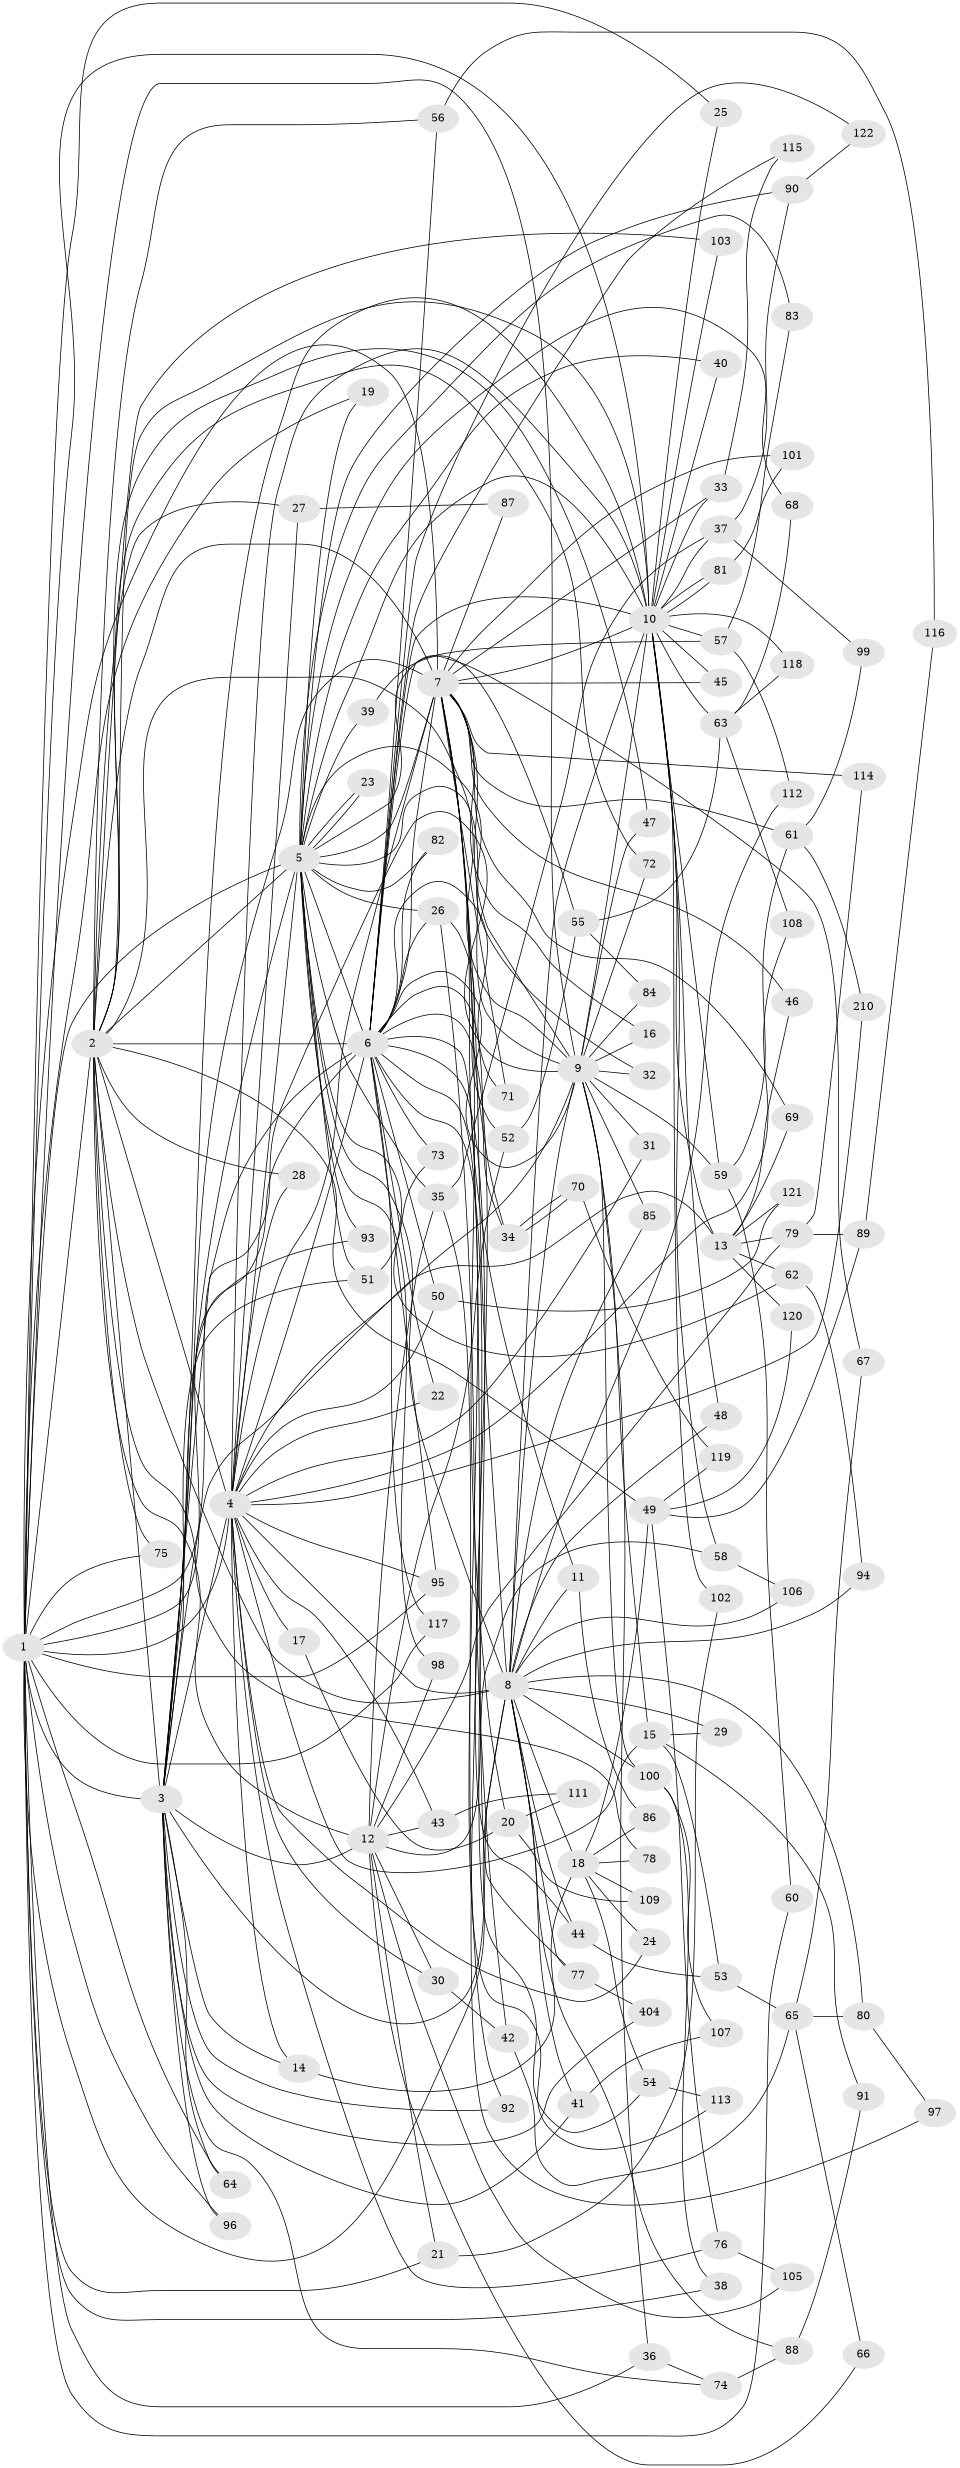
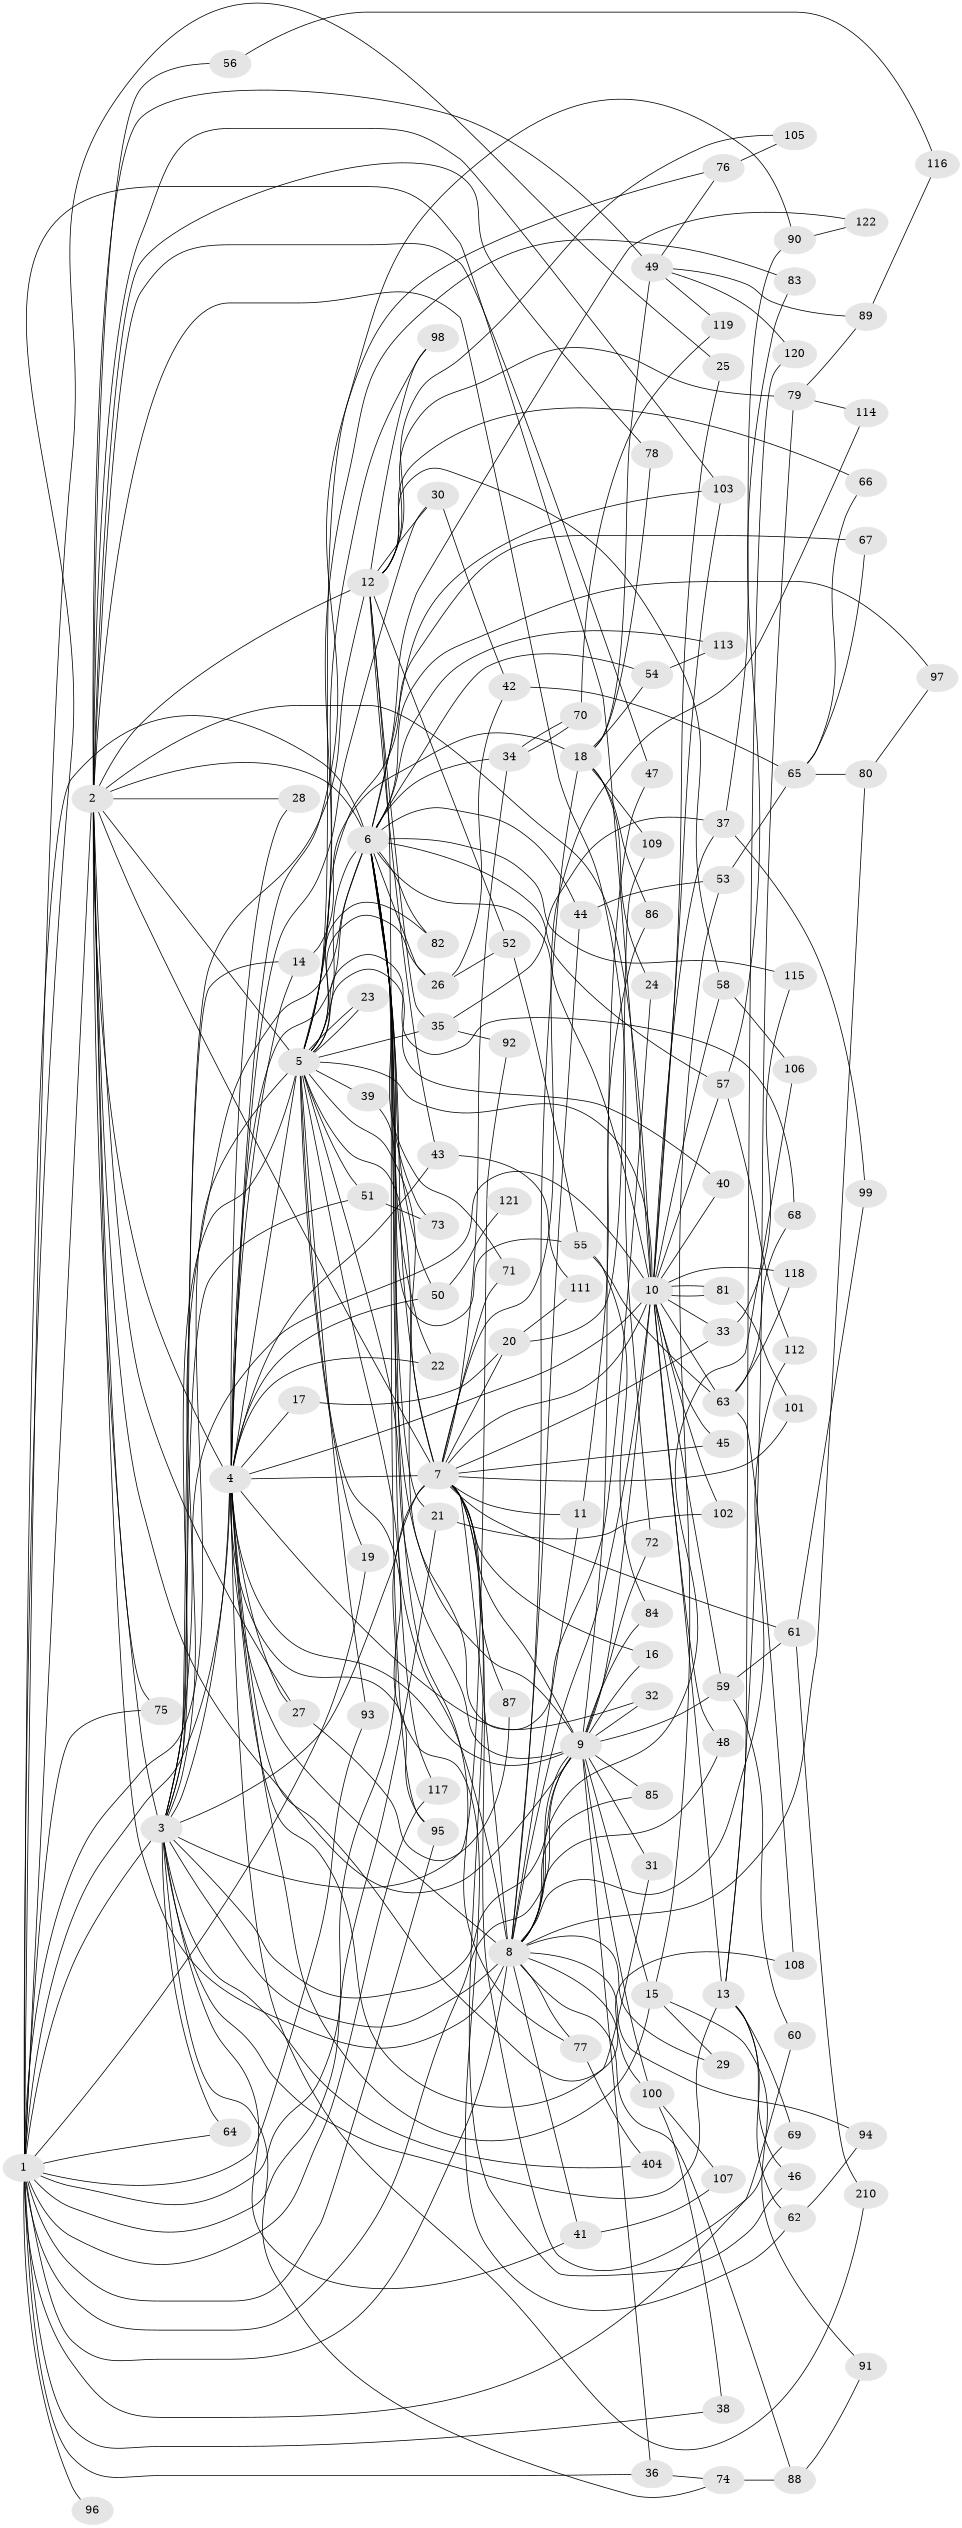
  graph {
    rankdir=LR
    node [color=gray90 style=filled]
    1
    2
    3
    4
    5
    6
    7
    8
    9
    10
    19
    21
    25
    36
    38
    60
    64
    75
    93
    96
    117
    95
    12
    27
    28
    47
    49
    56
    72
    78
    103
    13
    14
    41
    51
    74
    92
    n38 [label=404]
    15
    17
    22
    24
    30
    31
    43
    50
    76
    108
    n49 [label=210]
    39
    23
    26
    32
    35
    40
    62
    67
    68
    82
    83
    90
    98
    34
    44
    54
    57
    71
    73
    77
    97
    113
    115
    122
    11
    16
    20
    33
    45
    46
    61
    69
    87
    101
    114
    18
    29
    48
    80
    85
    88
    94
    100
    106
    112
    59
    84
    37
    58
    63
    81
    102
    118
    55
    52
    66
    79
    105
    120
    89
    119
    116
    121
    107
    53
    91
    42
    111
    70
    86
    109
    99
    65
    1 -- 2
    1 -- 3
    1 -- 4
    1 -- 5
    1 -- 6
    1 -- 7
    1 -- 8
    1 -- 9
    1 -- 10
    1 -- 19
    1 -- 21
    1 -- 25
    1 -- 36
    1 -- 38
    1 -- 60
    1 -- 64
    1 -- 75
    1 -- 93
    1 -- 96
    1 -- 117
    1 -- 95
    2 -- 3
    2 -- 4
    2 -- 5
    2 -- 6
    2 -- 7
    2 -- 8
    2 -- 9
    2 -- 10
    2 -- 75
    2 -- 12
    2 -- 27
    2 -- 28
    2 -- 47
    2 -- 49
    2 -- 56
    2 -- 72
    2 -- 78
    2 -- 103
    3 -- 4
    3 -- 5
    3 -- 6
    3 -- 7
    3 -- 8
    3 -- 9
    3 -- 10
    3 -- 64
-   3 -- 96
    3 -- 12
    3 -- 13
    3 -- 14
    3 -- 41
    3 -- 51
    3 -- 74
    3 -- 92
    3 -- n38
    4 -- 5
    4 -- 6
    4 -- 7
    4 -- 8
    4 -- 9
    4 -- 10
    4 -- 95
    4 -- 27
    4 -- 28
    4 -- 14
    4 -- 15
    4 -- 17
    4 -- 22
    4 -- 24
    4 -- 30
    4 -- 31
    4 -- 43
    4 -- 50
    4 -- 76
    4 -- 108
    4 -- n49
    5 -- 6
    5 -- 7
    5 -- 8
    5 -- 9
    5 -- 10
    5 -- 19
    5 -- 93
    5 -- 51
    5 -- 39
    5 -- 23
    5 -- 23
    5 -- 26
    5 -- 32
    5 -- 35
    5 -- 40
    5 -- 62
    5 -- 67
    5 -- 68
    5 -- 82
    5 -- 83
    5 -- 90
    5 -- 98
    6 -- 7
    6 -- 9
    6 -- 10
    6 -- 117
    6 -- 95
-   6 -- 56
+   6 -- 103
    6 -- 22
    6 -- 50
    6 -- 26
    6 -- 82
    6 -- 34
    6 -- 44
    6 -- 54
    6 -- 57
    6 -- 71
    6 -- 73
    6 -- 77
    6 -- 97
    6 -- 113
    6 -- 115
    6 -- 122
    7 -- 8
    7 -- 9
    7 -- 10
    7 -- 34
    7 -- 71
    7 -- 11
    7 -- 16
    7 -- 20
    7 -- 33
    7 -- 45
    7 -- 46
    7 -- 61
    7 -- 69
    7 -- 87
    7 -- 101
    7 -- 114
    8 -- 9
    8 -- 10
    8 -- 41
    8 -- 44
    8 -- 77
    8 -- 11
    8 -- 18
    8 -- 29
    8 -- 48
    8 -- 80
    8 -- 85
    8 -- 88
    8 -- 94
    8 -- 100
    8 -- 106
    8 -- 112
    9 -- 10
    9 -- 36
    9 -- 47
    9 -- 72
    9 -- 15
    9 -- 31
    9 -- 32
    9 -- 16
    9 -- 85
    9 -- 100
    9 -- 59
    9 -- 84
    10 -- 25
    10 -- 103
    10 -- 13
    10 -- 40
    10 -- 57
    10 -- 33
    10 -- 45
    10 -- 48
    10 -- 59
    10 -- 37
    10 -- 58
    10 -- 63
    10 -- 81
    10 -- 81
    10 -- 102
    10 -- 118
    21 -- 102
    36 -- 74
    12 -- 21
    12 -- 30
    12 -- 43
    12 -- 35
    12 -- 98
    12 -- 58
    12 -- 52
    12 -- 66
    12 -- 79
    12 -- 105
    27 -- 87
    49 -- 76
    49 -- 120
    49 -- 89
    49 -- 119
    56 -- 116
    13 -- 62
    13 -- 46
    13 -- 69
    13 -- 79
    13 -- 120
-   13 -- 121
    14 -- 18
    41 -- 107
    51 -- 73
    74 -- 88
    15 -- 29
    15 -- 53
    15 -- 91
    17 -- 20
    30 -- 42
    43 -- 111
    50 -- 121
    76 -- 105
    39 -- 55
    26 -- 52
    26 -- 42
    35 -- 92
    35 -- 37
    62 -- 94
    90 -- 122
    34 -- 70
    34 -- 70
    44 -- 53
    54 -- 113
    57 -- 83
    57 -- 112
    77 -- n38
    11 -- 86
    20 -- 111
    20 -- 109
    33 -- 115
    61 -- n49
    61 -- 99
    18 -- 49
    18 -- 78
    18 -- 24
    18 -- 54
    18 -- 86
    18 -- 109
    80 -- 97
    88 -- 91
    100 -- 38
    100 -- 107
    59 -- 60
    59 -- 61
    37 -- 90
    37 -- 99
    58 -- 106
    63 -- 108
    63 -- 68
    63 -- 118
    81 -- 101
    55 -- 84
    55 -- 63
    52 -- 55
    79 -- 114
    79 -- 89
    89 -- 116
    53 -- 65
    42 -- 65
    70 -- 119
    65 -- 67
    65 -- 80
    65 -- 66
  }
